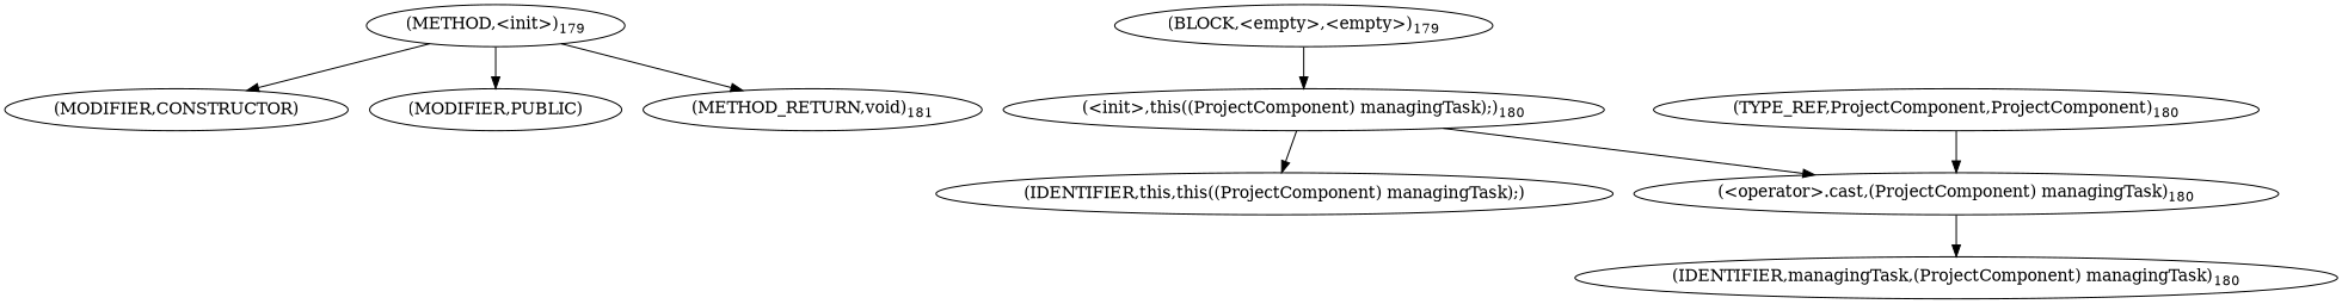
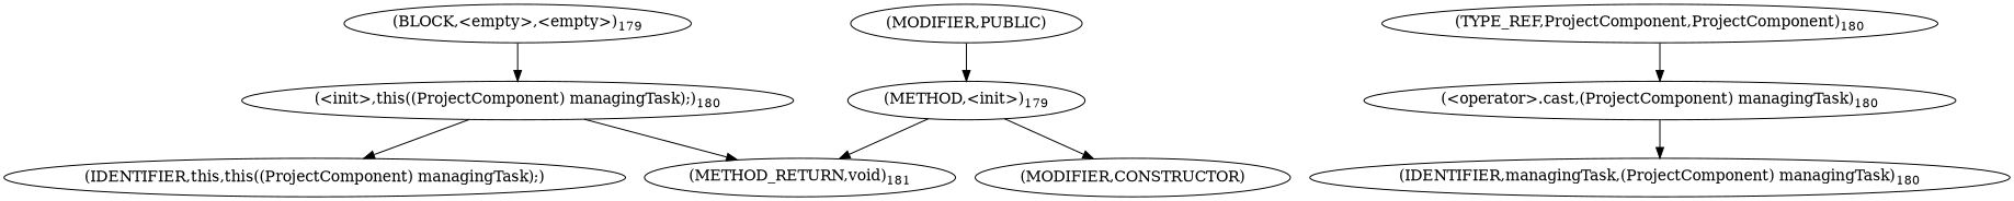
  digraph {
    n1 [label=<(METHOD,&lt;init&gt;)<SUB>179</SUB>>]
    n2 [label=<(MODIFIER,CONSTRUCTOR)>]
    n3 [label=<(MODIFIER,PUBLIC)>]
    n4 [label=<(METHOD_RETURN,void)<SUB>181</SUB>>]
    n5 [label=<(BLOCK,&lt;empty&gt;,&lt;empty&gt;)<SUB>179</SUB>>]
    n6 [label=<(&lt;init&gt;,this((ProjectComponent) managingTask);)<SUB>180</SUB>>]
    n7 [label=<(IDENTIFIER,this,this((ProjectComponent) managingTask);)>]
    n8 [label=<(&lt;operator&gt;.cast,(ProjectComponent) managingTask)<SUB>180</SUB>>]
    n9 [label=<(IDENTIFIER,managingTask,(ProjectComponent) managingTask)<SUB>180</SUB>>]
    n10 [label=<(TYPE_REF,ProjectComponent,ProjectComponent)<SUB>180</SUB>>]
    n1 -> n2
-   n1 -> n3
+   n3 -> n1
    n1 -> n4
    n5 -> n6
    n6 -> n7
-   n6 -> n8
+   n6 -> n4
    n8 -> n9
    n10 -> n8
  }
